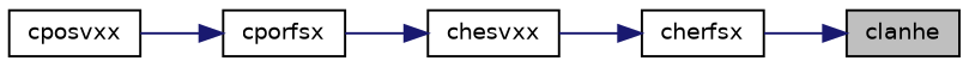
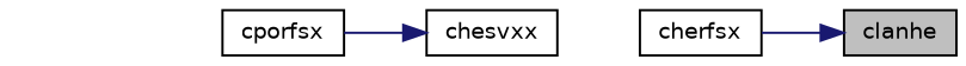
  digraph {
    rankdir=RL
    node [color=black fillcolor=white fontname=Helvetica fontsize=10 shape=record style=filled]
    edge [color=midnightblue dir=back fontname=Helvetica fontsize=10 labelfontname=Helvetica labelfontsize=10 style=solid]
    n1 [fillcolor=grey75 fontcolor=black height=0.2 label=clanhe width=0.4]
    n2 [height=0.2 label=cherfsx width=0.4]
    n3 [height=0.2 label=chesvxx width=0.4]
    n4 [height=0.2 label=cporfsx width=0.4]
-   n5 [height=0.2 label=cposvxx width=0.4]
    n1 -> n2
-   n2 -> n3
    n3 -> n4
-   n4 -> n5
  }
